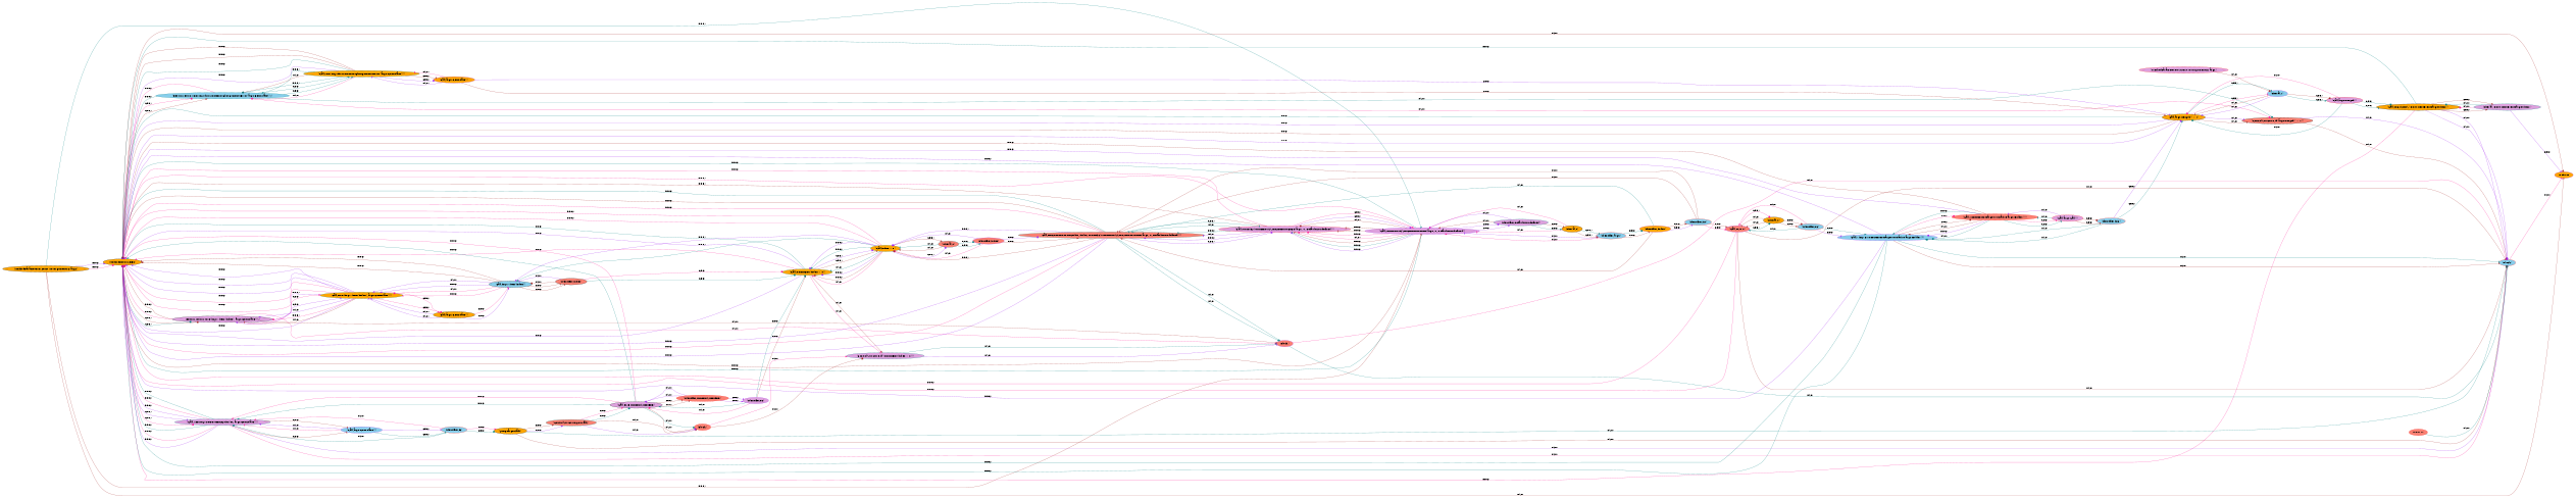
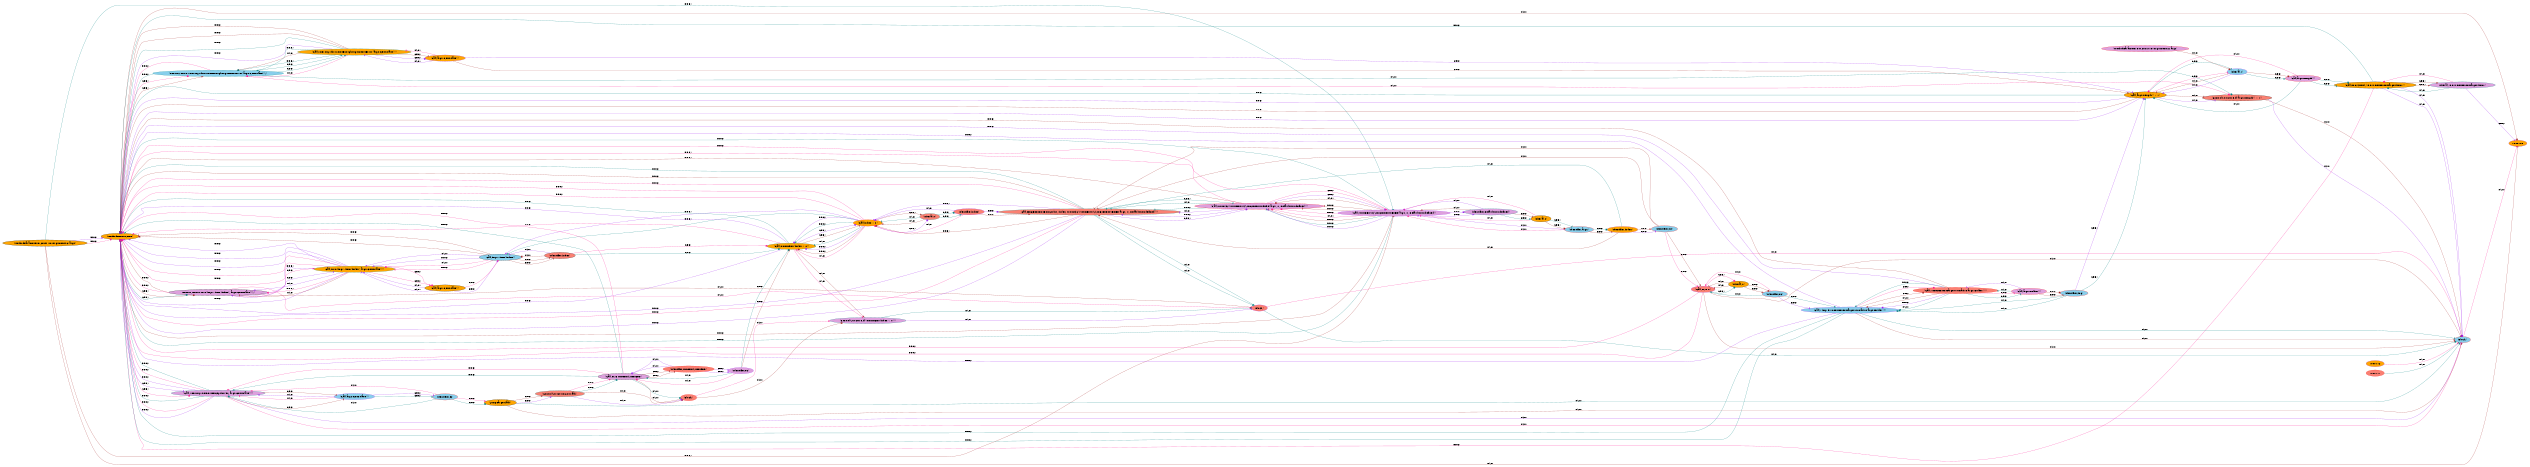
  digraph {
    rankdir=LR
    node [color=red fillcolor=orange style=filled]
    edge [arrowhead=tee color=brown]
    n1 [color=black label="(MethodReturn,RET)"]
    n2 [color=black fillcolor=plum label="(Return,return toV8(imp->item(index), args.GetIsolate());)"]
    n3 [color=teal fillcolor=plum label="(Call,V8Proxy::setDOMException(ec, args.GetIsolate()))"]
    n4 [color=teal fillcolor=skyblue label="(Return,return V8Proxy::throwNotEnoughArgumentsError(args.GetIsolate());)"]
-   1000100 [color=purple label=1005100]
+   1000100 [color=purple]
    n6 [color=purple fillcolor=salmon label="(Block,)"]
    n7 [color=teal label="(Call,toV8(imp->item(index), args.GetIsolate()))"]
    n8 [fillcolor=skyblue label="(Block,)"]
    n9 [color=purple fillcolor=skyblue label="(Call,args.GetIsolate())"]
    n10 [color=black fillcolor=salmon label="(ControlStructure,if (args.Length() < 1))"]
    n11 [color=teal label="(Call,V8Proxy::throwNotEnoughArgumentsError(args.GetIsolate()))"]
    n12 [color=black label="(MethodParameterIn,const v8::Arguments& args)"]
    n13 [color=purple fillcolor=plum label="(Call,MAYBE_MISSING_PARAMETER(args, 0, DefaultIsUndefined))"]
    n14 [fillcolor=plum label="(Call,toUInt32(MAYBE_MISSING_PARAMETER(args, 0, DefaultIsUndefined)))"]
    n15 [color=teal fillcolor=plum label="(Identifier,DefaultIsUndefined)"]
    n16 [fillcolor=plum label="(MethodParameterOut,const v8::Arguments& args)"]
    n17 [color=purple fillcolor=skyblue label="(Literal,1)"]
-   n18 [color=teal label="(Call,index < 0)"]
+   n18 [label="(Call,index < 0)"]
    n19 [color=teal fillcolor=salmon label="(Literal,0)"]
    n20 [color=teal label="(Call,UNLIKELY(index < 0))"]
    n21 [color=black fillcolor=skyblue label="(Call,imp->item(index))"]
    n22 [color=purple fillcolor=salmon label="(Identifier,index)"]
    n23 [color=teal fillcolor=plum label="(ControlStructure,if (UNLIKELY(index < 0)))"]
    n24 [color=black fillcolor=salmon label="(Identifier,index)"]
    n25 [color=teal fillcolor=salmon label="(Call,EXCEPTION_BLOCK(int, index, toUInt32(MAYBE_MISSING_PARAMETER(args, 0, DefaultIsUndefined))))"]
    n26 [fillcolor=salmon label="(Block,)"]
    n27 [fillcolor=salmon label="(Identifier,INDEX_SIZE_ERR)"]
    n28 [color=black fillcolor=plum label="(Call,ec = INDEX_SIZE_ERR)"]
    n29 [color=purple fillcolor=plum label="(Identifier,ec)"]
    n30 [color=teal fillcolor=salmon label="(ControlStructure,goto fail;)"]
    n31 [color=black label="(Call,args.GetIsolate())"]
    n32 [color=black label="(JumpTarget,fail:)"]
    n33 [fillcolor=skyblue label="(Identifier,ec)"]
    n34 [color=teal fillcolor=plum label="(Literal,\"DOM.TestEventTarget.item\")"]
    n35 [color=black label="(Call,INC_STATS(\"DOM.TestEventTarget.item\"))"]
    n36 [color=black label="(Call,args.Length() < 1)"]
    n37 [fillcolor=plum label="(Call,args.Length())"]
    n38 [color=purple label="(Call,args.GetIsolate())"]
    n39 [color=purple fillcolor=skyblue label="(Call,* imp = V8TestEventTarget::toNative(args.Holder()))"]
    n40 [fillcolor=salmon label="(Call,V8TestEventTarget::toNative(args.Holder()))"]
-   n41 [fillcolor=plum label="(Call,args.Call())"]
+   n41 [fillcolor=plum label="(Call,args.Holder())"]
    n42 [fillcolor=skyblue label="(Identifier,imp)"]
    n43 [color=purple fillcolor=salmon label="(Call,ec = 0)"]
    n44 [color=black label="(Literal,0)"]
    n45 [fillcolor=skyblue label="(Identifier,ec)"]
    n46 [fillcolor=skyblue label="(Identifier,int)"]
    n47 [color=purple label="(Identifier,index)"]
    n48 [color=black label="(Literal,0)"]
    n49 [fillcolor=skyblue label="(Identifier,args)"]
+   1000112 [color=purple]
    1000117 [fillcolor=salmon]
    n1 -> n2 [arrowhead=box label="CFG: "]
    n1 -> n2 [arrowhead=box color=teal label="CFG: "]
    n1 -> n3 [color=purple label="CFG: "]
    n1 -> n3 [arrowhead=box color=deeppink label="CFG: "]
    n1 -> n4 [arrowhead=box color=deeppink label="CFG: "]
    n1 -> n4 [arrowhead=normal label="CFG: "]
    n1 -> 1000100 [arrowhead=box label="AST: "]
    n2 -> n1 [arrowhead=normal label="DDG: "]
    n2 -> n1 [arrowhead=normal color=deeppink label="DDG: "]
    n2 -> n6 [arrowhead=box color=deeppink label="AST: "]
    n2 -> n6 [label="AST: "]
    n2 -> n7 [arrowhead=normal color=deeppink label="CFG: "]
    n2 -> n7 [color=purple label="CFG: "]
    n3 -> n1 [color=teal label="DDG: "]
    n3 -> n1 [color=deeppink label="DDG: "]
    n3 -> n1 [arrowhead=normal color=purple label="DDG: "]
    n3 -> n1 [arrowhead=box color=teal label="DDG: "]
    n3 -> n1 [arrowhead=box color=deeppink label="DDG: "]
    n3 -> n1 [arrowhead=normal color=purple label="DDG: "]
    n3 -> n8 [color=purple label="AST: "]
    n3 -> n8 [color=deeppink label="AST: "]
    n3 -> n9 [label="CFG: "]
    n3 -> n9 [label="CFG: "]
    n4 -> n1 [arrowhead=box color=deeppink label="DDG: "]
    n4 -> n1 [arrowhead=box color=teal label="DDG: "]
    n4 -> n10 [arrowhead=box color=teal label="AST: "]
    n4 -> n10 [arrowhead=box color=deeppink label="AST: "]
    n4 -> n11 [arrowhead=normal color=teal label="CFG: "]
    n4 -> n11 [arrowhead=normal color=teal label="CFG: "]
    n6 -> n8 [arrowhead=box color=teal label="AST: "]
    n6 -> n8 [color=deeppink label="AST: "]
    n7 -> n1 [arrowhead=normal color=purple label="DDG: "]
    n7 -> n1 [color=purple label="DDG: "]
    n7 -> n1 [color=purple label="DDG: "]
    n7 -> n1 [arrowhead=box color=deeppink label="DDG: "]
    n7 -> n1 [arrowhead=box color=deeppink label="DDG: "]
    n7 -> n1 [color=purple label="DDG: "]
    n7 -> n2 [arrowhead=normal color=purple label="AST: "]
    n7 -> n2 [arrowhead=box color=deeppink label="DDG: "]
    n7 -> n2 [label="AST: "]
    n7 -> n2 [arrowhead=normal color=purple label="DDG: "]
    n7 -> n31 [arrowhead=normal color=deeppink label="CFG: "]
    n7 -> n31 [arrowhead=box color=deeppink label="CFG: "]
    n8 -> 1000100 [color=deeppink label="AST: "]
    n9 -> n3 [arrowhead=normal color=purple label="AST: "]
    n9 -> n3 [color=deeppink label="AST: "]
    n9 -> n33 [color=teal label="CFG: "]
    n9 -> n33 [color=purple label="CFG: "]
    n10 -> n8 [arrowhead=box color=purple label="AST: "]
    n10 -> n8 [arrowhead=box label="AST: "]
    n11 -> n1 [label="DDG: "]
    n11 -> n1 [label="DDG: "]
    n11 -> n1 [arrowhead=box color=teal label="DDG: "]
    n11 -> n1 [arrowhead=box color=purple label="DDG: "]
    n11 -> n4 [arrowhead=box color=deeppink label="AST: "]
    n11 -> n4 [arrowhead=normal color=teal label="DDG: "]
    n11 -> n4 [arrowhead=normal label="AST: "]
    n11 -> n4 [arrowhead=box color=teal label="DDG: "]
    n11 -> n38 [label="CFG: "]
    n11 -> n38 [arrowhead=box color=purple label="CFG: "]
    n12 -> n1 [arrowhead=normal color=purple label="DDG: "]
    n12 -> n1 [arrowhead=box color=deeppink label="DDG: "]
    n12 -> 1000100 [label="AST: "]
    n12 -> n13 [color=teal label="DDG: "]
    n12 -> n13 [label="DDG: "]
    n13 -> n1 [color=teal label="DDG: "]
    n13 -> n1 [arrowhead=normal color=deeppink label="DDG: "]
    n13 -> n1 [arrowhead=box label="DDG: "]
    n13 -> n1 [arrowhead=normal color=teal label="DDG: "]
    n13 -> n14 [arrowhead=box label="AST: "]
    n13 -> n14 [label="DDG: "]
    n13 -> n14 [label="DDG: "]
    n13 -> n14 [arrowhead=box color=deeppink label="DDG: "]
    n13 -> n14 [arrowhead=box color=deeppink label="AST: "]
    n13 -> n14 [label="DDG: "]
    n13 -> n14 [color=teal label="DDG: "]
    n13 -> n14 [arrowhead=normal color=purple label="DDG: "]
    n13 -> n15 [arrowhead=box color=purple label="CFG: "]
    n13 -> n15 [arrowhead=normal color=purple label="CFG: "]
    n14 -> n1 [arrowhead=normal color=deeppink label="DDG: "]
    n14 -> n1 [label="DDG: "]
    n14 -> n13 [arrowhead=box color=purple label="CFG: "]
    n14 -> n13 [arrowhead=normal color=deeppink label="CFG: "]
    n14 -> n25 [color=teal label="AST: "]
    n14 -> n25 [color=teal label="DDG: "]
    n14 -> n25 [color=purple label="AST: "]
    n14 -> n25 [arrowhead=normal color=purple label="DDG: "]
    n15 -> n13 [arrowhead=normal color=purple label="AST: "]
    n15 -> n13 [arrowhead=normal label="AST: "]
    n15 -> n48 [label="CFG: "]
    n15 -> n48 [arrowhead=normal color=teal label="CFG: "]
    n16 -> n17 [arrowhead=box label="AST: "]
    n17 -> n36 [label="AST: "]
    n17 -> n36 [arrowhead=normal color=purple label="AST: "]
    n17 -> n37 [arrowhead=box label="CFG: "]
    n17 -> n37 [arrowhead=normal color=teal label="CFG: "]
    n18 -> n1 [arrowhead=box color=deeppink label="DDG: "]
    n18 -> n1 [arrowhead=normal color=deeppink label="DDG: "]
    n18 -> n19 [arrowhead=box color=purple label="CFG: "]
    n18 -> n19 [arrowhead=normal label="CFG: "]
    n18 -> n20 [color=teal label="AST: "]
    n18 -> n20 [arrowhead=box color=purple label="DDG: "]
    n18 -> n20 [arrowhead=box label="DDG: "]
    n18 -> n20 [arrowhead=normal color=deeppink label="AST: "]
    n18 -> n20 [arrowhead=box color=purple label="DDG: "]
    n18 -> n20 [arrowhead=normal color=teal label="DDG: "]
    n18 -> n21 [arrowhead=normal color=teal label="DDG: "]
    n18 -> n21 [arrowhead=normal color=purple label="DDG: "]
    n19 -> n18 [color=teal label="AST: "]
    n19 -> n18 [arrowhead=normal label="AST: "]
    n19 -> n22 [arrowhead=box color=teal label="CFG: "]
    n19 -> n22 [arrowhead=normal color=teal label="CFG: "]
    n20 -> n1 [arrowhead=box color=teal label="DDG: "]
    n20 -> n1 [arrowhead=normal color=purple label="DDG: "]
    n20 -> n1 [arrowhead=normal color=deeppink label="DDG: "]
    n20 -> n1 [arrowhead=box color=purple label="DDG: "]
    n20 -> n18 [label="CFG: "]
    n20 -> n18 [arrowhead=box color=purple label="CFG: "]
    n20 -> n23 [arrowhead=normal label="AST: "]
    n20 -> n23 [color=deeppink label="AST: "]
    n21 -> n1 [arrowhead=box label="DDG: "]
    n21 -> n1 [label="DDG: "]
    n21 -> n7 [arrowhead=normal color=purple label="AST: "]
    n21 -> n7 [arrowhead=normal color=purple label="DDG: "]
    n21 -> n7 [arrowhead=box color=deeppink label="AST: "]
    n21 -> n7 [color=deeppink label="DDG: "]
    n21 -> n24 [label="CFG: "]
    n21 -> n24 [label="CFG: "]
    n22 -> n18 [arrowhead=box color=deeppink label="AST: "]
    n22 -> n18 [arrowhead=box color=purple label="AST: "]
    n22 -> n25 [arrowhead=box color=purple label="CFG: "]
    n22 -> n25 [arrowhead=normal label="CFG: "]
    n23 -> n6 [color=purple label="AST: "]
    n23 -> n6 [color=teal label="AST: "]
    n24 -> n20 [arrowhead=box color=deeppink label="CFG: "]
    n24 -> n20 [arrowhead=box color=teal label="CFG: "]
    n24 -> n21 [color=purple label="AST: "]
    n24 -> n21 [arrowhead=box label="AST: "]
    n25 -> n1 [color=purple label="DDG: "]
    n25 -> n1 [arrowhead=box color=deeppink label="DDG: "]
    n25 -> n1 [color=purple label="DDG: "]
    n25 -> n1 [arrowhead=normal color=teal label="DDG: "]
    n25 -> n1 [arrowhead=normal label="DDG: "]
    n25 -> n1 [arrowhead=box color=deeppink label="DDG: "]
    n25 -> n6 [arrowhead=normal color=teal label="AST: "]
    n25 -> n6 [arrowhead=normal color=teal label="AST: "]
    n25 -> n14 [color=teal label="CFG: "]
    n25 -> n14 [arrowhead=box color=purple label="CFG: "]
    n25 -> n18 [color=purple label="DDG: "]
    n25 -> n18 [arrowhead=box label="DDG: "]
    n26 -> n23 [arrowhead=normal color=deeppink label="AST: "]
    n26 -> n23 [arrowhead=box label="AST: "]
    n27 -> n28 [color=purple label="AST: "]
    n27 -> n28 [arrowhead=normal color=purple label="AST: "]
    n27 -> n29 [arrowhead=normal color=purple label="CFG: "]
    n27 -> n29 [color=purple label="CFG: "]
    n28 -> n1 [arrowhead=normal color=deeppink label="DDG: "]
    n28 -> n1 [arrowhead=normal color=teal label="DDG: "]
    n28 -> n3 [arrowhead=normal color=deeppink label="DDG: "]
    n28 -> n3 [arrowhead=normal color=teal label="DDG: "]
    n28 -> n26 [arrowhead=box label="AST: "]
    n28 -> n26 [arrowhead=box color=teal label="AST: "]
    n28 -> n27 [label="CFG: "]
    n28 -> n27 [label="CFG: "]
    n29 -> n20 [arrowhead=normal label="CFG: "]
    n29 -> n20 [arrowhead=box color=teal label="CFG: "]
    n29 -> n28 [arrowhead=normal color=teal label="AST: "]
    n29 -> n28 [arrowhead=box color=deeppink label="AST: "]
    n30 -> n26 [label="AST: "]
    n30 -> n26 [arrowhead=box color=purple label="AST: "]
    n30 -> n28 [arrowhead=normal color=deeppink label="CFG: "]
    n30 -> n28 [arrowhead=box color=teal label="CFG: "]
    n31 -> n7 [arrowhead=normal color=purple label="AST: "]
    n31 -> n7 [color=purple label="AST: "]
    n31 -> n21 [arrowhead=normal color=purple label="CFG: "]
    n31 -> n21 [color=deeppink label="CFG: "]
    n32 -> n8 [arrowhead=normal label="AST: "]
    n32 -> n8 [arrowhead=normal color=teal label="AST: "]
    n32 -> n30 [arrowhead=normal label="CFG: "]
    n32 -> n30 [arrowhead=normal color=purple label="CFG: "]
    n33 -> n3 [arrowhead=box color=teal label="AST: "]
    n33 -> n3 [arrowhead=normal color=deeppink label="AST: "]
    n33 -> n32 [arrowhead=normal color=deeppink label="CFG: "]
    n33 -> n32 [arrowhead=box color=teal label="CFG: "]
    n34 -> 1000100 [color=purple label="CFG: "]
    n34 -> n35 [arrowhead=box color=teal label="AST: "]
    n34 -> n35 [arrowhead=box color=deeppink label="AST: "]
    n35 -> n1 [arrowhead=box color=teal label="DDG: "]
    n35 -> n1 [color=deeppink label="DDG: "]
    n35 -> n8 [arrowhead=box color=purple label="AST: "]
    n35 -> n8 [arrowhead=box color=purple label="AST: "]
    n35 -> n34 [arrowhead=normal label="CFG: "]
    n35 -> n34 [arrowhead=normal label="CFG: "]
    n36 -> n1 [arrowhead=box color=teal label="DDG: "]
    n36 -> n1 [color=purple label="DDG: "]
    n36 -> n1 [arrowhead=normal label="DDG: "]
    n36 -> n1 [arrowhead=normal color=purple label="DDG: "]
    n36 -> n10 [color=purple label="AST: "]
    n36 -> n10 [label="AST: "]
    n36 -> n17 [color=teal label="CFG: "]
    n36 -> n17 [color=deeppink label="CFG: "]
    n37 -> n35 [color=teal label="CFG: "]
    n37 -> n35 [arrowhead=box color=teal label="CFG: "]
    n37 -> n36 [arrowhead=box color=deeppink label="AST: "]
    n37 -> n36 [arrowhead=box color=teal label="AST: "]
    n38 -> n11 [color=purple label="AST: "]
    n38 -> n11 [color=deeppink label="AST: "]
    n38 -> n36 [arrowhead=normal label="CFG: "]
    n38 -> n36 [color=purple label="CFG: "]
    n39 -> n1 [arrowhead=normal color=teal label="DDG: "]
    n39 -> n1 [color=purple label="DDG: "]
    n39 -> n1 [arrowhead=box color=purple label="DDG: "]
    n39 -> n1 [color=teal label="DDG: "]
    n39 -> n8 [label="AST: "]
    n39 -> n8 [color=teal label="AST: "]
    n39 -> n40 [arrowhead=box color=deeppink label="CFG: "]
    n39 -> n40 [arrowhead=box label="CFG: "]
    n40 -> n1 [color=purple label="DDG: "]
    n40 -> n1 [arrowhead=normal label="DDG: "]
    n40 -> n39 [arrowhead=normal label="AST: "]
    n40 -> n39 [arrowhead=box color=purple label="DDG: "]
    n40 -> n39 [arrowhead=normal color=teal label="AST: "]
    n40 -> n39 [arrowhead=normal color=teal label="DDG: "]
    n40 -> n41 [color=deeppink label="CFG: "]
    n40 -> n41 [color=teal label="CFG: "]
    n41 -> n40 [color=purple label="AST: "]
    n41 -> n40 [color=teal label="AST: "]
    n41 -> n42 [arrowhead=box label="CFG: "]
    n41 -> n42 [label="CFG: "]
    n42 -> n36 [arrowhead=normal color=teal label="CFG: "]
    n42 -> n36 [arrowhead=box color=purple label="CFG: "]
    n42 -> n39 [arrowhead=box color=teal label="AST: "]
    n42 -> n39 [arrowhead=box color=teal label="AST: "]
    n43 -> n1 [arrowhead=box color=deeppink label="DDG: "]
    n43 -> n1 [color=deeppink label="DDG: "]
    n43 -> n8 [label="AST: "]
    n43 -> n8 [label="AST: "]
    n43 -> n44 [arrowhead=box color=teal label="CFG: "]
    n43 -> n44 [arrowhead=box color=deeppink label="CFG: "]
    n44 -> n43 [label="AST: "]
    n44 -> n43 [label="AST: "]
    n44 -> n45 [arrowhead=normal label="CFG: "]
    n44 -> n45 [arrowhead=box label="CFG: "]
    n45 -> n39 [color=purple label="CFG: "]
    n45 -> n39 [arrowhead=normal color=teal label="CFG: "]
    n45 -> n43 [arrowhead=normal color=deeppink label="AST: "]
    n45 -> n43 [arrowhead=normal color=teal label="AST: "]
    n46 -> n25 [label="AST: "]
    n46 -> n25 [label="AST: "]
    n46 -> n43 [color=deeppink label="CFG: "]
    n46 -> n43 [arrowhead=normal label="CFG: "]
    n47 -> n25 [color=teal label="AST: "]
    n47 -> n25 [arrowhead=normal label="AST: "]
    n47 -> n46 [color=purple label="CFG: "]
    n47 -> n46 [arrowhead=normal label="CFG: "]
    n48 -> n13 [color=deeppink label="AST: "]
    n48 -> n13 [color=deeppink label="AST: "]
    n48 -> n49 [color=teal label="CFG: "]
    n48 -> n49 [arrowhead=box label="CFG: "]
    n49 -> n13 [color=purple label="AST: "]
    n49 -> n13 [arrowhead=normal color=deeppink label="AST: "]
    n49 -> n47 [arrowhead=box color=teal label="CFG: "]
    n49 -> n47 [label="CFG: "]
+   1000112 -> n8 [arrowhead=normal color=deeppink label="AST: "]
    1000117 -> n8 [color=teal label="AST: "]
  }
